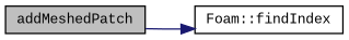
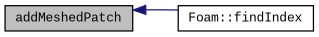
  digraph {
    rankdir=LR
    fontname="Liberation Mono"
    node [color=black fontname="Liberation Mono" fontsize=10 shape=record]
    n1 [fillcolor=grey75 fontcolor=black height=0.2 label=addMeshedPatch style=filled width=0.4]
    n2 [height=0.2 label="Foam::findIndex" width=0.4]
-   n1 -> n2 [color=midnightblue fontname="Liberation Mono" fontsize=10 labelfontname=FreeSans labelfontsize=10 style=solid]
+   n2 -> n1 [color=midnightblue fontname="Liberation Mono" fontsize=10 labelfontname=FreeSans labelfontsize=10 style=solid]
  }
